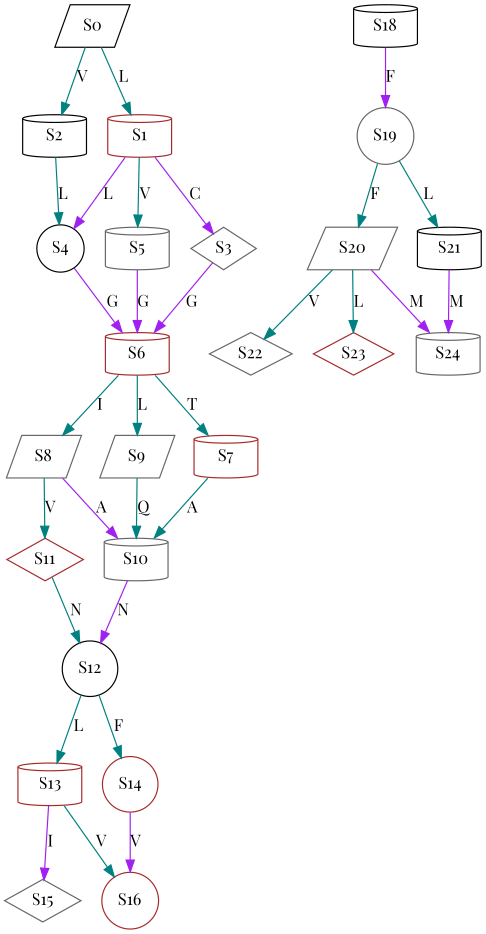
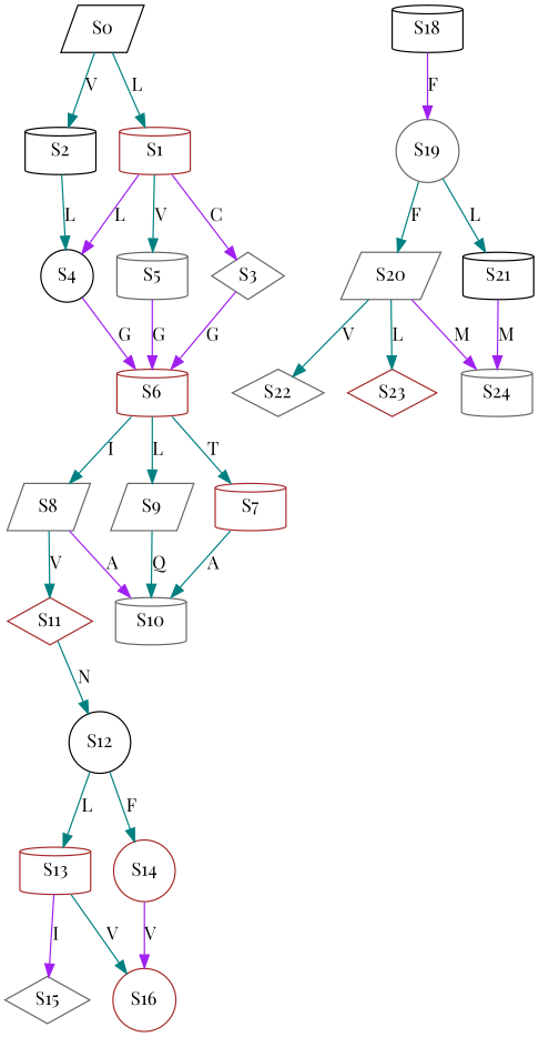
  strict digraph {
    fontname="Playfair Display"
    node [color=gray40 fontname="Playfair Display" shape=cylinder]
    edge [color=teal fontname="Playfair Display"]
    S0 [color=black shape=parallelogram]
    S1 [color=brown]
    S2 [color=black]
    S3 [shape=diamond]
    S4 [color=black shape=circle]
    S5
    S6 [color=brown]
    S7 [color=brown]
    S8 [shape=parallelogram]
    S9 [shape=parallelogram]
    S10
    S11 [color=brown shape=diamond]
    S12 [color=black shape=circle]
    S13 [color=brown]
    S14 [color=brown shape=circle]
    S15 [shape=diamond]
    S16 [color=brown shape=circle]
    S18 [color=black]
    S19 [shape=circle]
    S20 [shape=parallelogram]
    S21 [color=black]
    S22 [shape=diamond]
    S23 [color=brown shape=diamond]
    S24
    S0 -> S1 [label=L]
    S0 -> S2 [label=V]
    S1 -> S3 [color=purple label=C]
    S1 -> S4 [color=purple label=L]
    S1 -> S5 [label=V]
    S2 -> S4 [label=L]
    S3 -> S6 [color=purple label=G]
    S4 -> S6 [color=purple label=G]
    S5 -> S6 [color=purple label=G]
    S6 -> S7 [label=T]
    S6 -> S8 [label=I]
    S6 -> S9 [label=L]
    S7 -> S10 [label=A]
    S8 -> S10 [color=purple label=A]
    S8 -> S11 [label=V]
    S9 -> S10 [label=Q]
-   S10 -> S12 [color=purple label=N]
    S11 -> S12 [label=N]
    S12 -> S13 [label=L]
    S12 -> S14 [label=F]
    S13 -> S15 [color=purple label=I]
    S13 -> S16 [label=V]
    S14 -> S16 [color=purple label=V]
    S18 -> S19 [color=purple label=F]
    S19 -> S20 [label=F]
    S19 -> S21 [label=L]
    S20 -> S22 [label=V]
    S20 -> S23 [label=L]
    S20 -> S24 [color=purple label=M]
    S21 -> S24 [color=purple label=M]
  }
